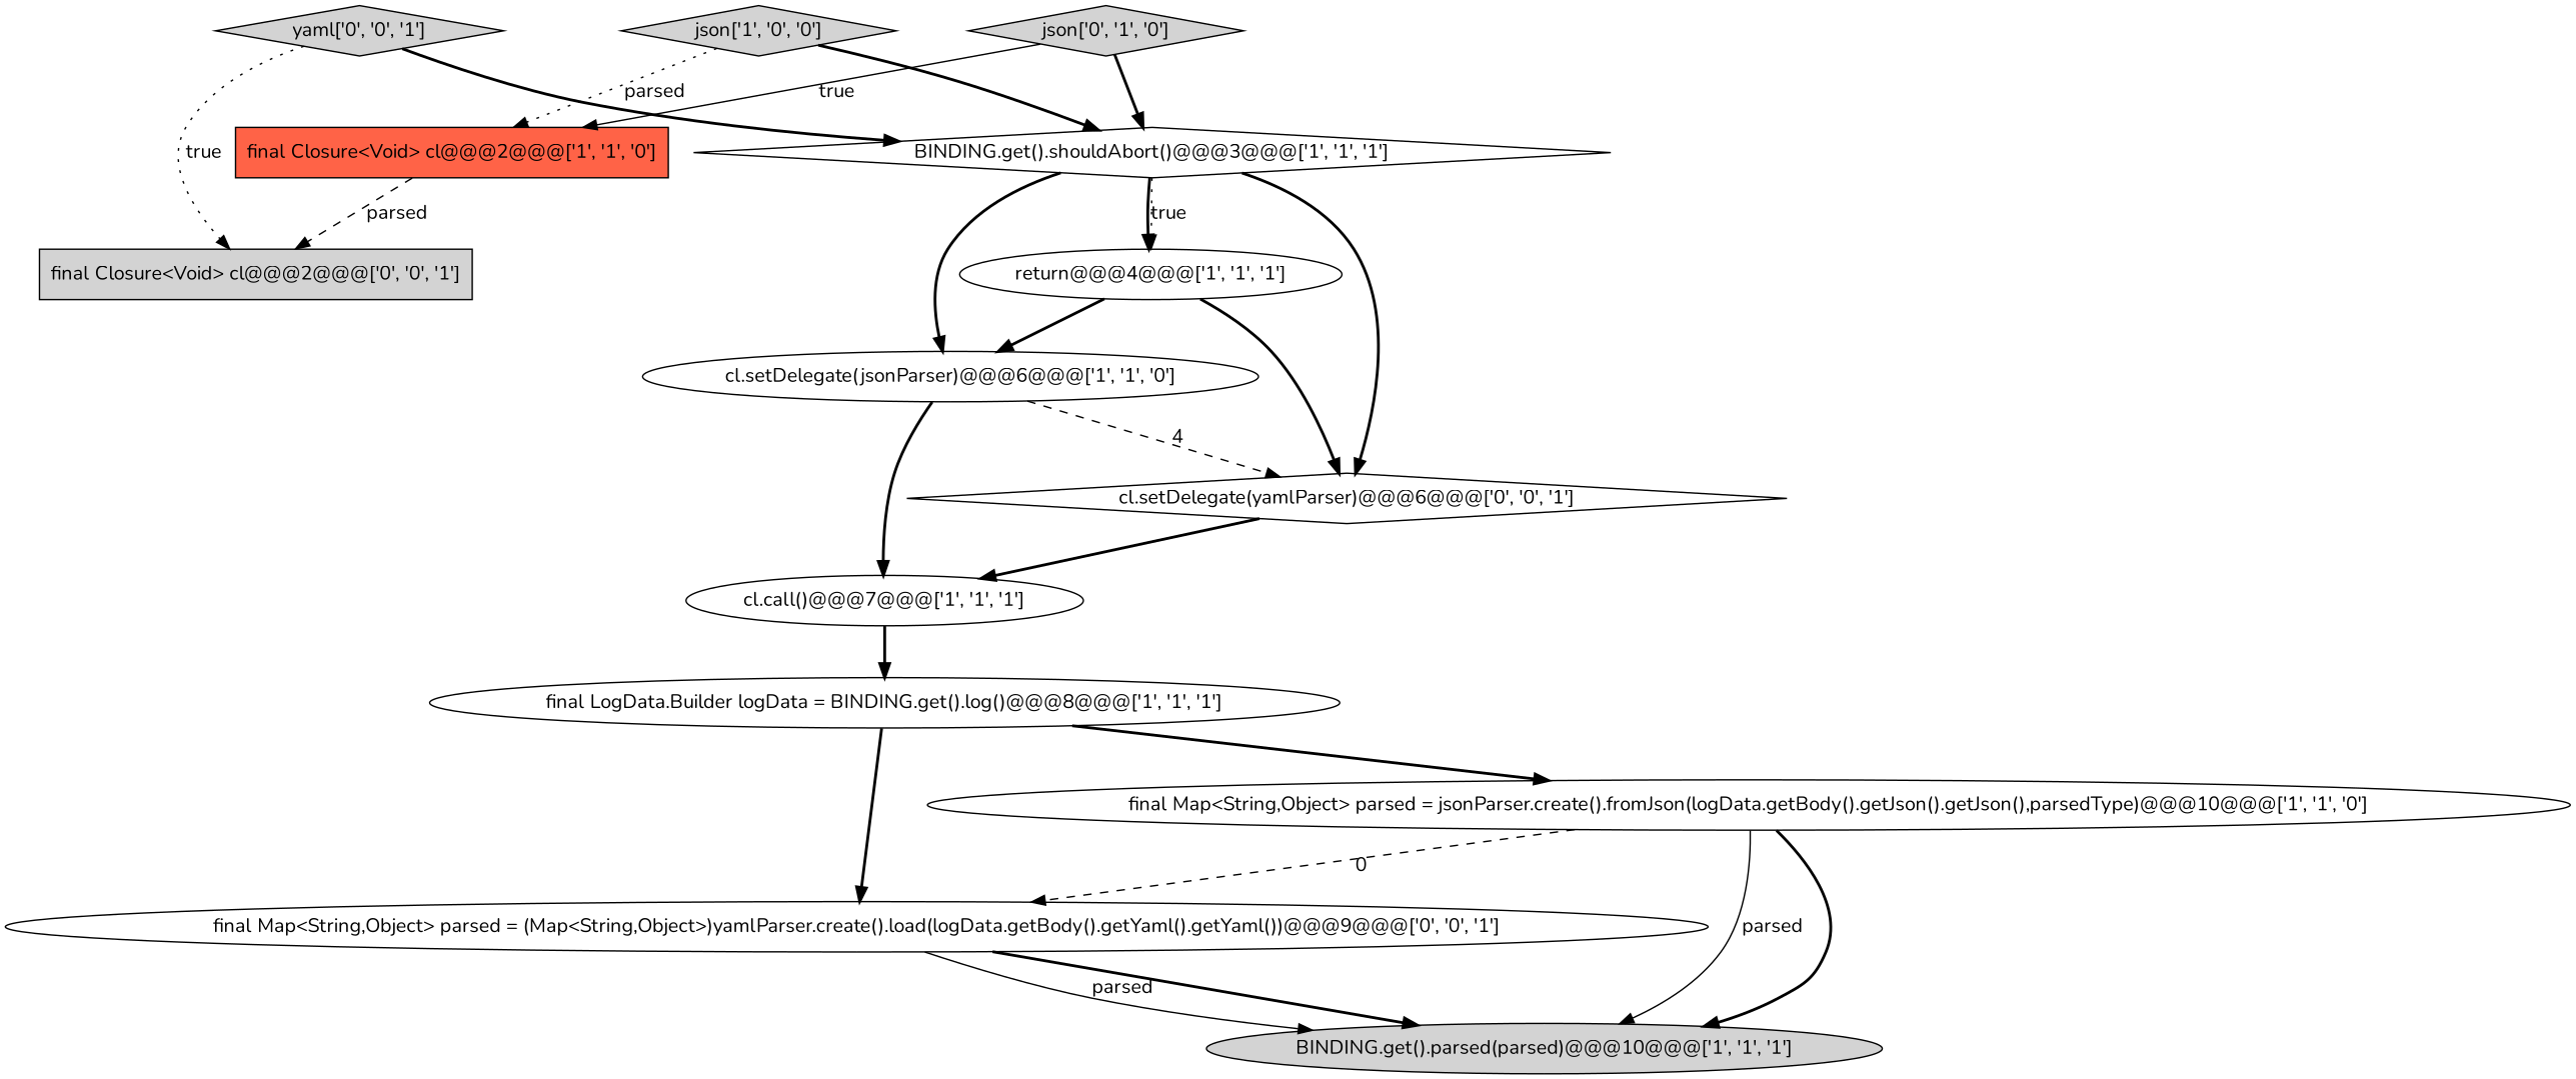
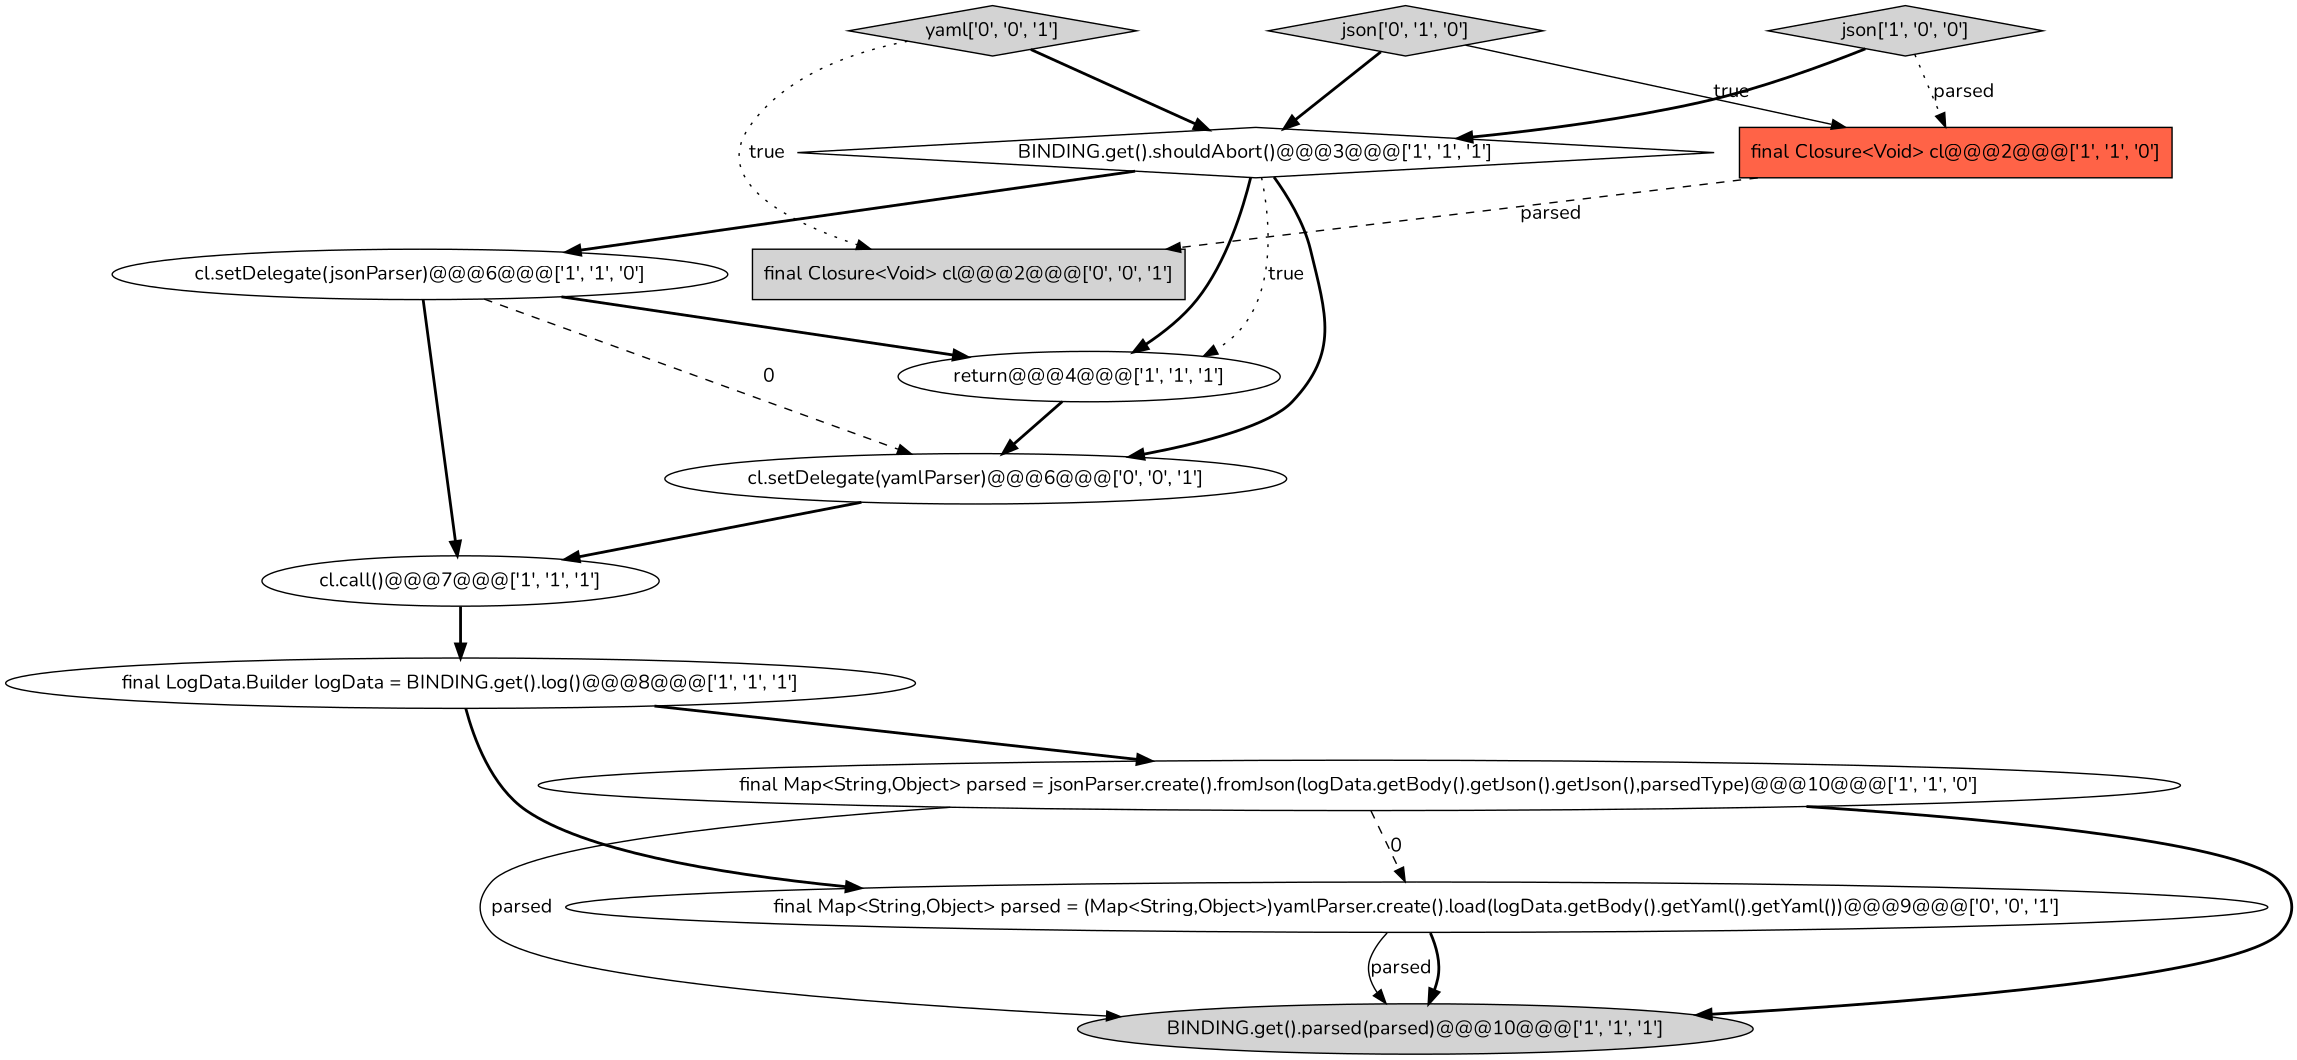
  digraph {
    fontname=Nunito
    node [fillcolor=white fontname=Nunito shape=ellipse style=filled]
    edge [fontname=Nunito style=bold]
    n1 [fillcolor=lightgray label="yaml['0', '0', '1']" shape=diamond]
    n2 [label="BINDING.get().shouldAbort()@@@3@@@['1', '1', '1']" shape=diamond]
    n3 [fillcolor=lightgray label="final Closure<Void> cl@@@2@@@['0', '0', '1']" shape=box]
    n4 [label="return@@@4@@@['1', '1', '1']"]
    n5 [label="cl.setDelegate(jsonParser)@@@6@@@['1', '1', '0']"]
-   n6 [label="cl.setDelegate(yamlParser)@@@6@@@['0', '0', '1']" shape=diamond]
+   n6 [label="cl.setDelegate(yamlParser)@@@6@@@['0', '0', '1']"]
    n7 [label="final LogData.Builder logData = BINDING.get().log()@@@8@@@['1', '1', '1']"]
    n8 [label="final Map<String,Object> parsed = jsonParser.create().fromJson(logData.getBody().getJson().getJson(),parsedType)@@@10@@@['1', '1', '0']"]
    n9 [label="final Map<String,Object> parsed = (Map<String,Object>)yamlParser.create().load(logData.getBody().getYaml().getYaml())@@@9@@@['0', '0', '1']"]
    n10 [fillcolor=lightgray label="BINDING.get().parsed(parsed)@@@10@@@['1', '1', '1']"]
    n11 [label="cl.call()@@@7@@@['1', '1', '1']"]
    n12 [fillcolor=lightgray label="json['0', '1', '0']" shape=diamond]
    n13 [fillcolor=tomato label="final Closure<Void> cl@@@2@@@['1', '1', '0']" shape=box]
    n14 [fillcolor=lightgray label="json['1', '0', '0']" shape=diamond]
    n1 -> n2
    n1 -> n3 [label=true style=dotted]
    n2 -> n4 [label=true style=dotted]
    n2 -> n4
    n2 -> n5
    n2 -> n6
-   n4 -> n5
+   n5 -> n4
    n4 -> n6
-   n5 -> n6 [label=4 style=dashed]
+   n5 -> n6 [label=0 style=dashed]
    n5 -> n11
    n6 -> n11
    n7 -> n8
    n7 -> n9
    n8 -> n9 [label=0 style=dashed]
    n8 -> n10
    n8 -> n10 [label=parsed style=solid]
    n9 -> n10
    n9 -> n10 [label=parsed style=solid]
    n11 -> n7
    n12 -> n2
    n12 -> n13 [label=true style=solid]
    n13 -> n3 [label=parsed style=dashed]
    n14 -> n2
    n14 -> n13 [label=parsed style=dotted]
  }
